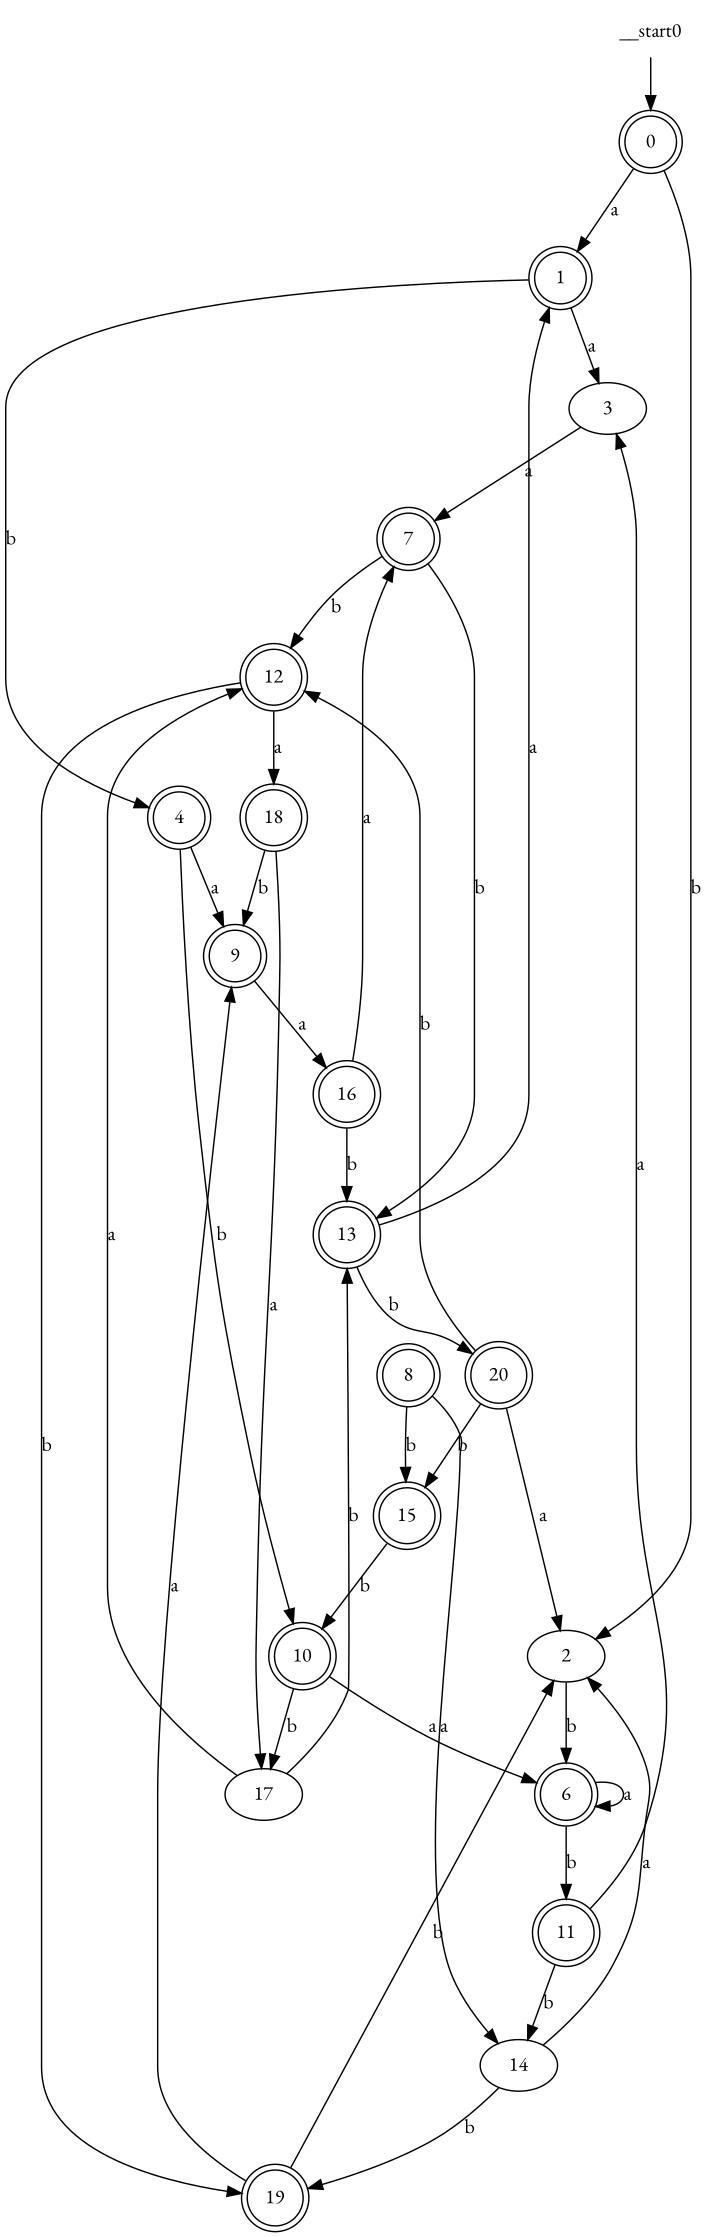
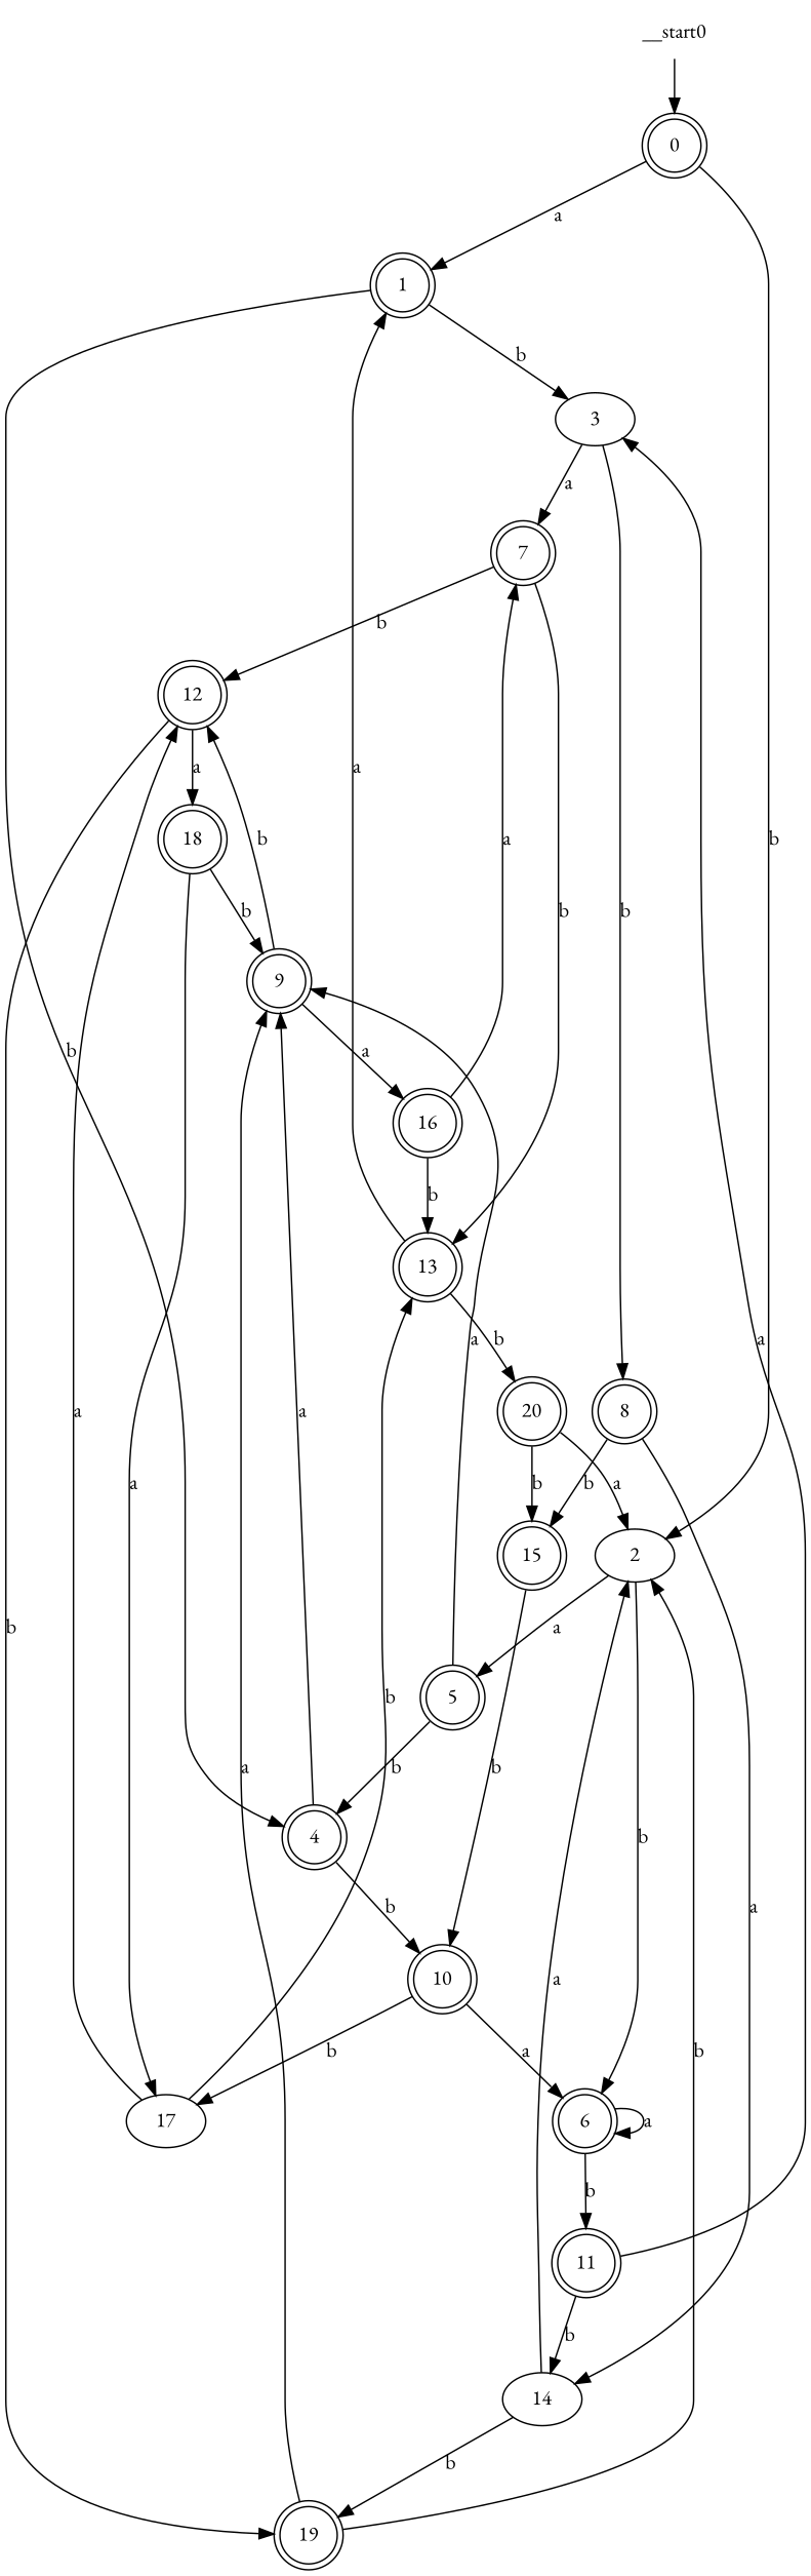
  digraph {
    fontname="EB Garamond"
    node [fontname="EB Garamond" shape=doublecircle]
    edge [fontname="EB Garamond"]
    __start0 [shape=none]
    0
    1
    2 [shape=""]
    3 [shape=""]
    4
+   5
    6
    7
    8
    9
    10
    11
    12
    13
    14 [shape=ellipse]
    15
    16
    17 [shape=""]
    18
    19
    20
    __start0 -> 0
    0 -> 1 [label=a]
    0 -> 2 [label=b]
-   1 -> 3 [label=a]
+   1 -> 3 [label=b]
    1 -> 4 [label=b]
+   2 -> 5 [label=a]
    2 -> 6 [label=b]
    3 -> 7 [label=a]
+   3 -> 8 [label=b]
    4 -> 9 [label=a]
    4 -> 10 [label=b]
+   5 -> 4 [label=b]
+   5 -> 9 [label=a]
    6 -> 6 [label=a]
    6 -> 11 [label=b]
    7 -> 12 [label=b]
    7 -> 13 [label=b]
    8 -> 14 [label=a]
    8 -> 15 [label=b]
-   20 -> 12 [label=b]
+   9 -> 12 [label=b]
    9 -> 16 [label=a]
    10 -> 6 [label=a]
    10 -> 17 [label=b]
    11 -> 3 [label=a]
    11 -> 14 [label=b]
    12 -> 18 [label=a]
    12 -> 19 [label=b]
    13 -> 1 [label=a]
    13 -> 20 [label=b]
    14 -> 2 [label=a]
    14 -> 19 [label=b]
    15 -> 10 [label=b]
    16 -> 7 [label=a]
    16 -> 13 [label=b]
    17 -> 12 [label=a]
    17 -> 13 [label=b]
    18 -> 9 [label=b]
    18 -> 17 [label=a]
    19 -> 2 [label=b]
    19 -> 9 [label=a]
    20 -> 2 [label=a]
    20 -> 15 [label=b]
  }
